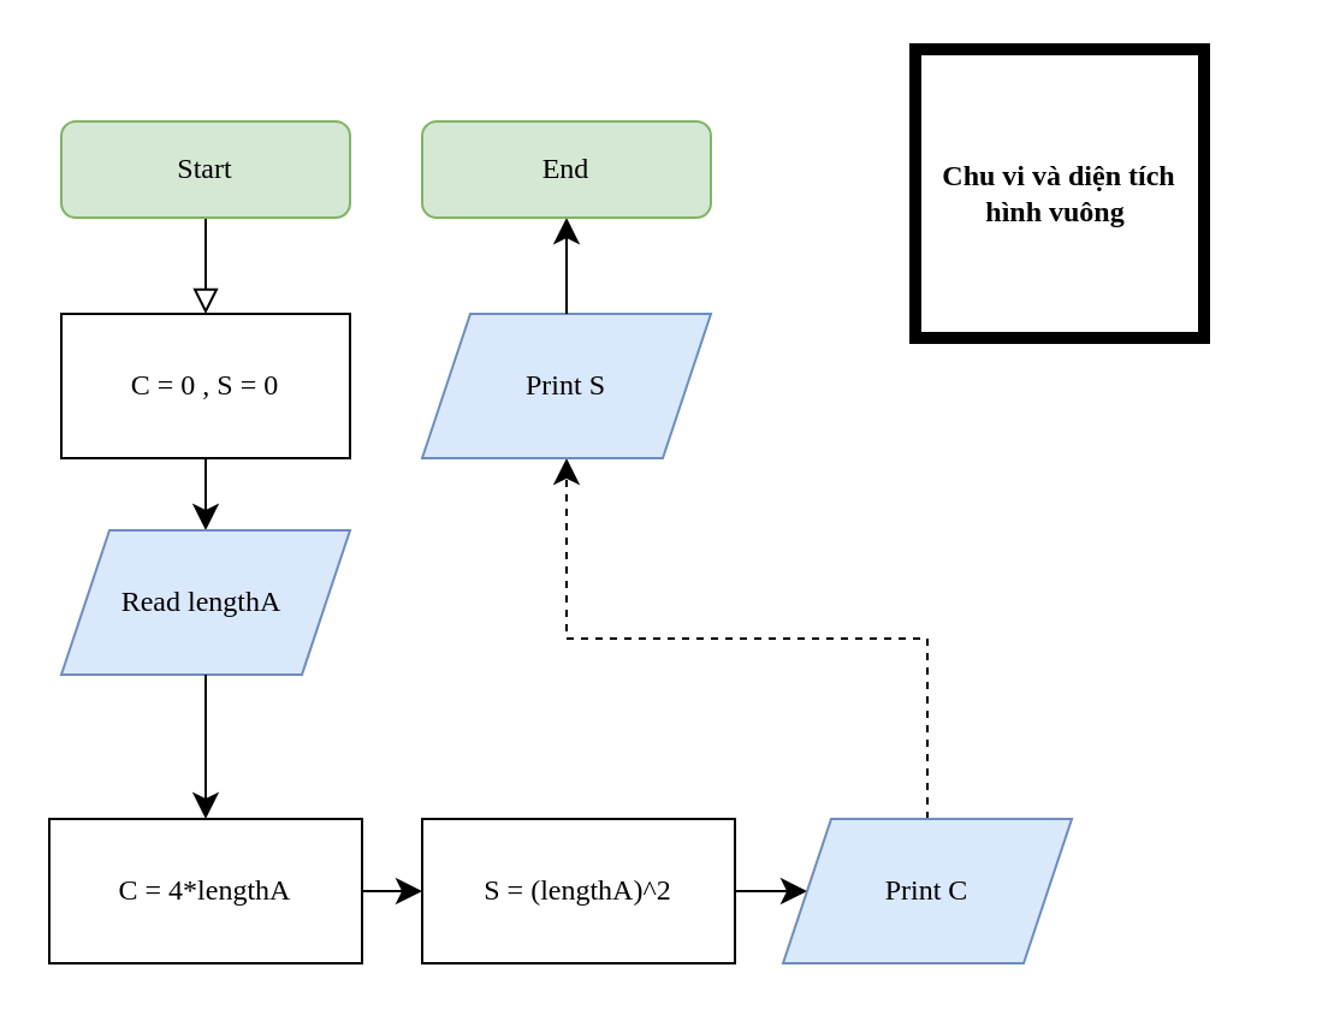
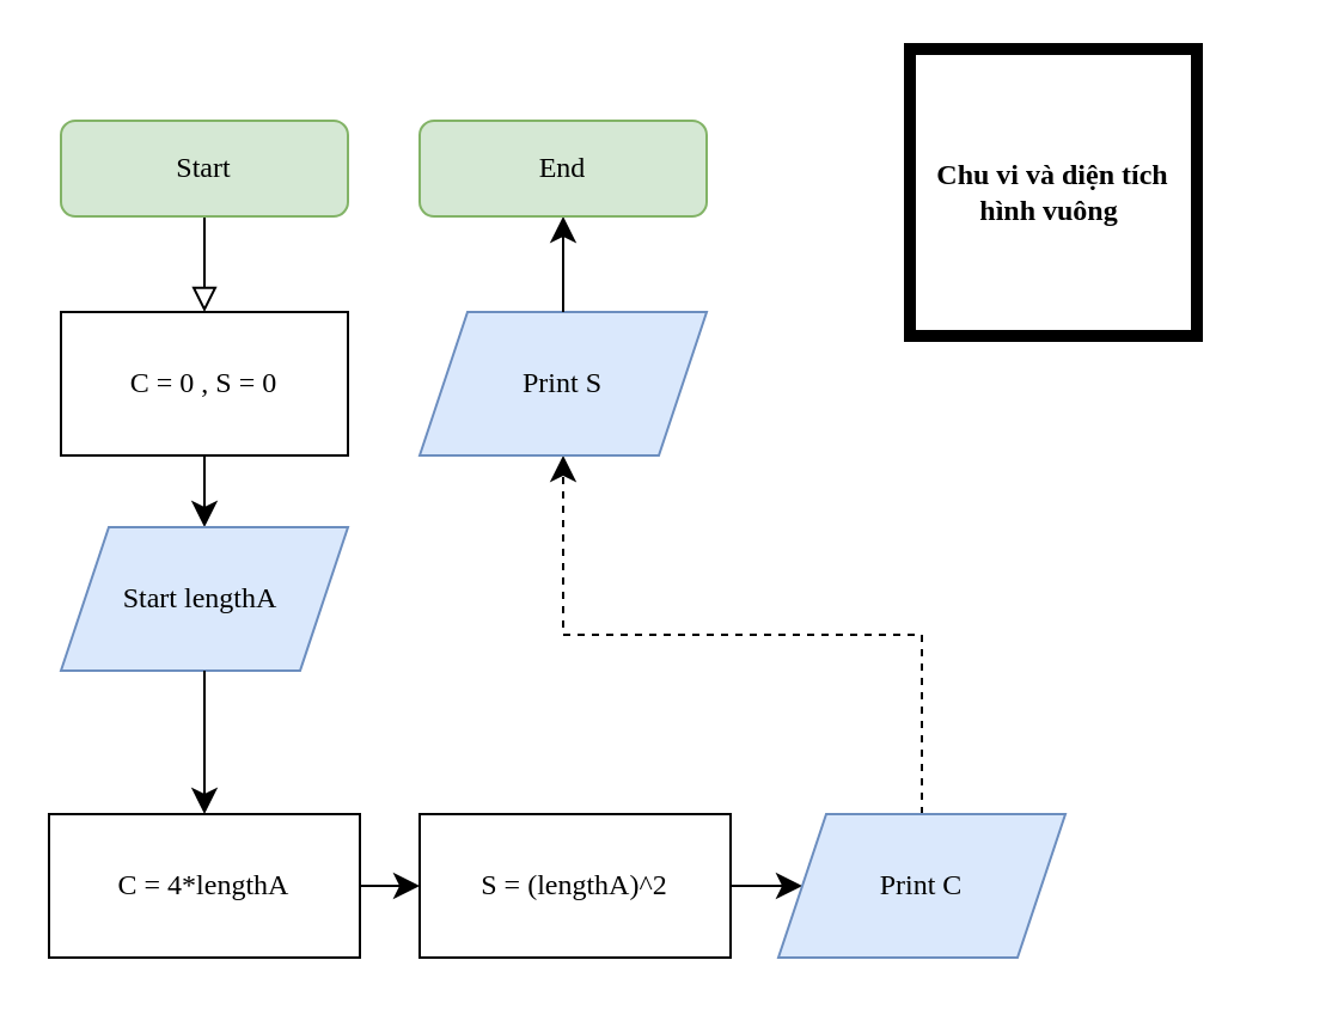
  <mxCell id="0" />
  <mxCell id="1" parent="0" />
  <mxCell id="2" value="" style="rounded=0;html=1;jettySize=auto;orthogonalLoop=1;fontSize=11;endArrow=block;endFill=0;endSize=8;strokeWidth=1;shadow=0;labelBackgroundColor=none;edgeStyle=orthogonalEdgeStyle;entryX=0.5;entryY=0;entryDx=0;entryDy=0;exitX=0.5;exitY=1;exitDx=0;exitDy=0;fontFamily=Times New Roman;" parent="1" source="3" edge="1"><mxGeometry relative="1" as="geometry"><mxPoint x="85" y="130" as="targetPoint" /><Array as="points"><mxPoint x="85" y="100" /></Array></mxGeometry></mxCell>
  <mxCell id="3" value="Start" style="rounded=1;whiteSpace=wrap;html=1;fontSize=12;glass=0;strokeWidth=1;shadow=0;fillColor=#d5e8d4;strokeColor=#82b366;fontFamily=Times New Roman;" parent="1" vertex="1"><mxGeometry x="25" y="50" width="120" height="40" as="geometry" /></mxCell>
  <mxCell id="4" value="" style="edgeStyle=none;curved=1;rounded=0;orthogonalLoop=1;jettySize=auto;html=1;fontSize=12;startSize=8;endSize=8;exitX=0.5;exitY=1;exitDx=0;exitDy=0;fontFamily=Times New Roman;" parent="1" edge="1"><mxGeometry relative="1" as="geometry"><mxPoint x="85" y="190" as="sourcePoint" /><mxPoint x="85" y="220" as="targetPoint" /></mxGeometry></mxCell>
- <mxCell id="5" value="Read lengthA&amp;nbsp;" style="shape=parallelogram;perimeter=parallelogramPerimeter;whiteSpace=wrap;html=1;fixedSize=1;fillColor=#dae8fc;strokeColor=#6c8ebf;fontFamily=Times New Roman;" parent="1" vertex="1"><mxGeometry x="25" y="220" width="120" height="60" as="geometry" /></mxCell>
+ <mxCell id="5" value="Start lengthA&amp;nbsp;" style="shape=parallelogram;perimeter=parallelogramPerimeter;whiteSpace=wrap;html=1;fixedSize=1;fillColor=#dae8fc;strokeColor=#6c8ebf;fontFamily=Times New Roman;" parent="1" vertex="1"><mxGeometry x="25" y="220" width="120" height="60" as="geometry" /></mxCell>
  <mxCell id="6" value="C = 0 , S = 0" style="rounded=0;whiteSpace=wrap;html=1;fontFamily=Times New Roman;" parent="1" vertex="1"><mxGeometry x="25" y="130" width="120" height="60" as="geometry" /></mxCell>
  <mxCell id="7" value="" style="edgeStyle=orthogonalEdgeStyle;rounded=0;orthogonalLoop=1;jettySize=auto;html=1;fontSize=12;startSize=8;endSize=8;exitX=0.5;exitY=0;exitDx=0;exitDy=0;entryX=0.5;entryY=1;entryDx=0;entryDy=0;fontFamily=Times New Roman;dashed=1;" parent="1" source="13" target="12" edge="1"><mxGeometry relative="1" as="geometry"><mxPoint x="305" y="250" as="sourcePoint" /><mxPoint x="375" y="250" as="targetPoint" /></mxGeometry></mxCell>
  <mxCell id="8" value="C = 4*lengthA" style="whiteSpace=wrap;html=1;fontFamily=Times New Roman;" parent="1" vertex="1"><mxGeometry x="20" y="340" width="130" height="60" as="geometry" /></mxCell>
  <mxCell id="9" value="" style="edgeStyle=none;curved=1;rounded=0;orthogonalLoop=1;jettySize=auto;html=1;fontSize=12;startSize=8;endSize=8;fontFamily=Times New Roman;" parent="1" source="10" target="13" edge="1"><mxGeometry relative="1" as="geometry" /></mxCell>
  <mxCell id="10" value="S = (lengthA)^2" style="whiteSpace=wrap;html=1;fontFamily=Times New Roman;" parent="1" vertex="1"><mxGeometry x="175" y="340" width="130" height="60" as="geometry" /></mxCell>
  <mxCell id="11" value="" style="edgeStyle=elbowEdgeStyle;elbow=vertical;endArrow=classic;html=1;curved=0;rounded=0;endSize=8;startSize=8;fontSize=12;exitX=1;exitY=0.5;exitDx=0;exitDy=0;entryX=0;entryY=0.5;entryDx=0;entryDy=0;fontFamily=Times New Roman;" parent="1" source="8" target="10" edge="1"><mxGeometry width="50" height="50" relative="1" as="geometry"><mxPoint x="265" y="280" as="sourcePoint" /><mxPoint x="355" y="350" as="targetPoint" /><Array as="points" /></mxGeometry></mxCell>
  <mxCell id="12" value="Print S" style="shape=parallelogram;perimeter=parallelogramPerimeter;whiteSpace=wrap;html=1;fixedSize=1;fillColor=#dae8fc;strokeColor=#6c8ebf;fontFamily=Times New Roman;" parent="1" vertex="1"><mxGeometry x="175" y="130" width="120" height="60" as="geometry" /></mxCell>
  <mxCell id="13" value="Print C" style="shape=parallelogram;perimeter=parallelogramPerimeter;whiteSpace=wrap;html=1;fixedSize=1;fillColor=#dae8fc;strokeColor=#6c8ebf;fontFamily=Times New Roman;" parent="1" vertex="1"><mxGeometry x="325" y="340" width="120" height="60" as="geometry" /></mxCell>
  <mxCell id="14" value="" style="edgeStyle=elbowEdgeStyle;elbow=vertical;endArrow=classic;html=1;curved=0;rounded=0;endSize=8;startSize=8;fontSize=12;exitX=0.5;exitY=0;exitDx=0;exitDy=0;entryX=0.5;entryY=1;entryDx=0;entryDy=0;fontFamily=Times New Roman;" parent="1" source="12" target="15" edge="1"><mxGeometry width="50" height="50" relative="1" as="geometry"><mxPoint x="395" y="130" as="sourcePoint" /><mxPoint x="515" y="190" as="targetPoint" /><Array as="points"><mxPoint x="235" y="110" /><mxPoint x="535" y="250" /><mxPoint x="455" y="190" /></Array></mxGeometry></mxCell>
  <mxCell id="15" value="End" style="rounded=1;whiteSpace=wrap;html=1;fillColor=#d5e8d4;strokeColor=#82b366;fontFamily=Times New Roman;" parent="1" vertex="1"><mxGeometry x="175" y="50" width="120" height="40" as="geometry" /></mxCell>
  <mxCell id="16" style="edgeStyle=none;curved=1;rounded=0;orthogonalLoop=1;jettySize=auto;html=1;entryX=0.5;entryY=0;entryDx=0;entryDy=0;fontSize=12;startSize=8;endSize=8;fontFamily=Times New Roman;" parent="1" source="5" target="8" edge="1"><mxGeometry relative="1" as="geometry" /></mxCell>
  <mxCell id="17" value="&lt;b&gt;Chu vi và diện tích hình vuông&amp;nbsp;&lt;/b&gt;" style="whiteSpace=wrap;html=1;aspect=fixed;glass=0;strokeWidth=5;fontFamily=Times New Roman;" parent="1" vertex="1"><mxGeometry x="380" y="20" width="120" height="120" as="geometry" /></mxCell>
